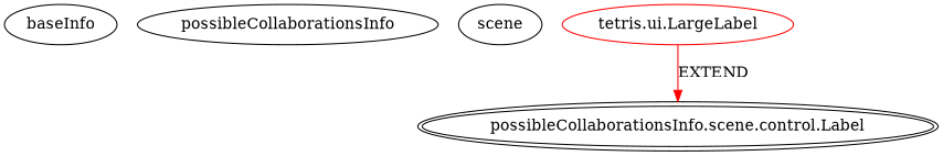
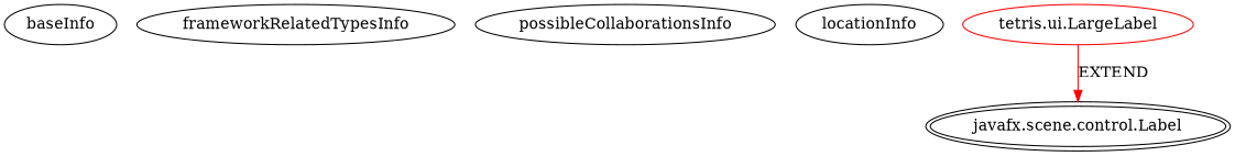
  digraph {
    baseInfo [category=extension_graph graphId=4373 isAnonymous=false possibleRelation=false]
+   frameworkRelatedTypesInfo [0="javafx.scene.control.Label"]
    possibleCollaborationsInfo
-   locationInfo [contextSignature=LargeLabel filePath="/suxue-tetris/tetris-master/src/tetris/ui/LargeLabel.java" graphId=4373 projectName="suxue-tetris" label=scene]
+   locationInfo [contextSignature=LargeLabel filePath="/suxue-tetris/tetris-master/src/tetris/ui/LargeLabel.java" graphId=4373 projectName="suxue-tetris"]
    n5 [color=red isFrameworkType=false label="tetris.ui.LargeLabel" vertexType=ROOT_CLIENT_CLASS_DECLARATION]
-   n6 [isFrameworkType=true label="possibleCollaborationsInfo.scene.control.Label" peripheries=2 vertexType=FRAMEWORK_CLASS_TYPE]
+   n6 [isFrameworkType=true label="javafx.scene.control.Label" peripheries=2 vertexType=FRAMEWORK_CLASS_TYPE]
    n5 -> n6 [color=red label=EXTEND]
  }
